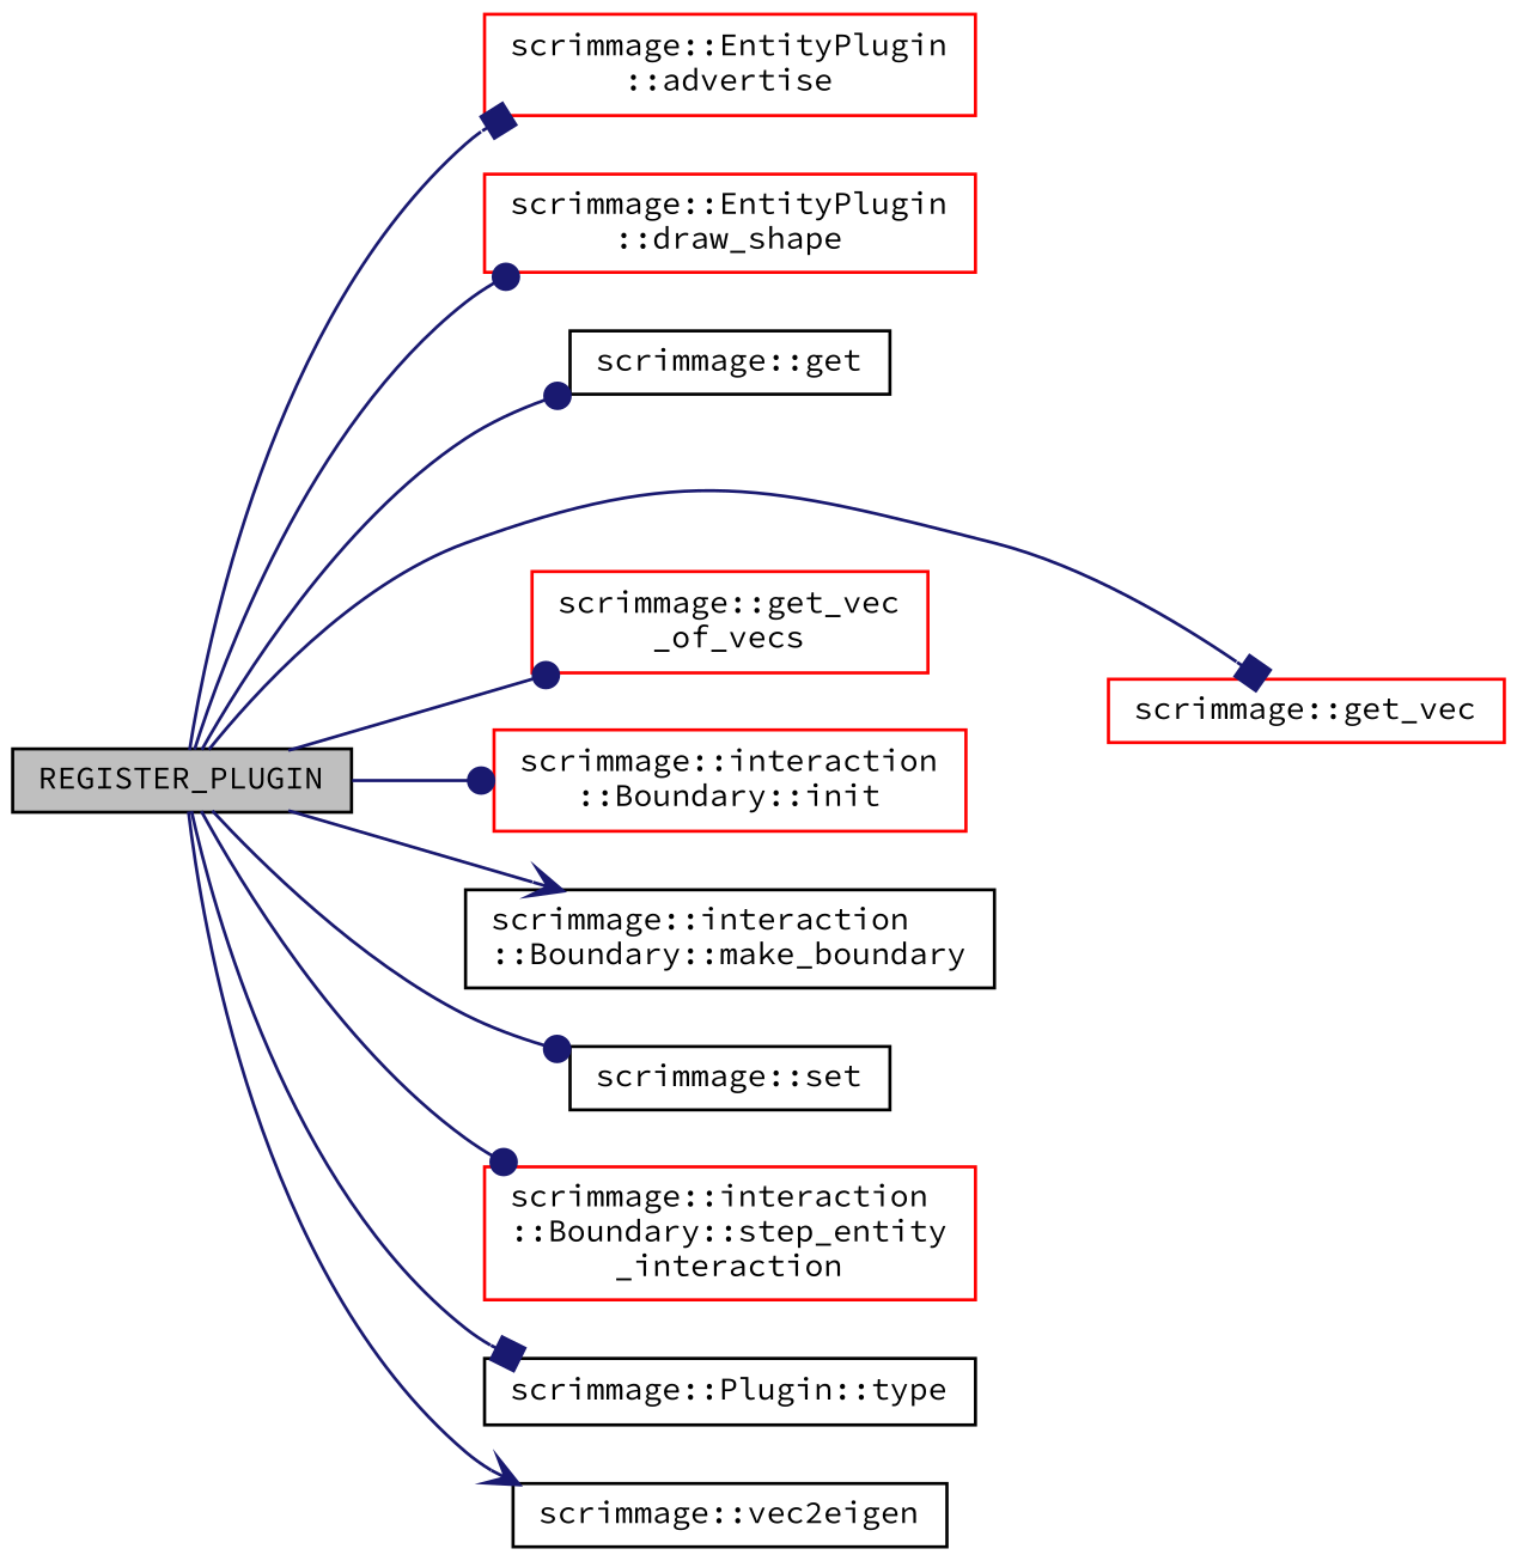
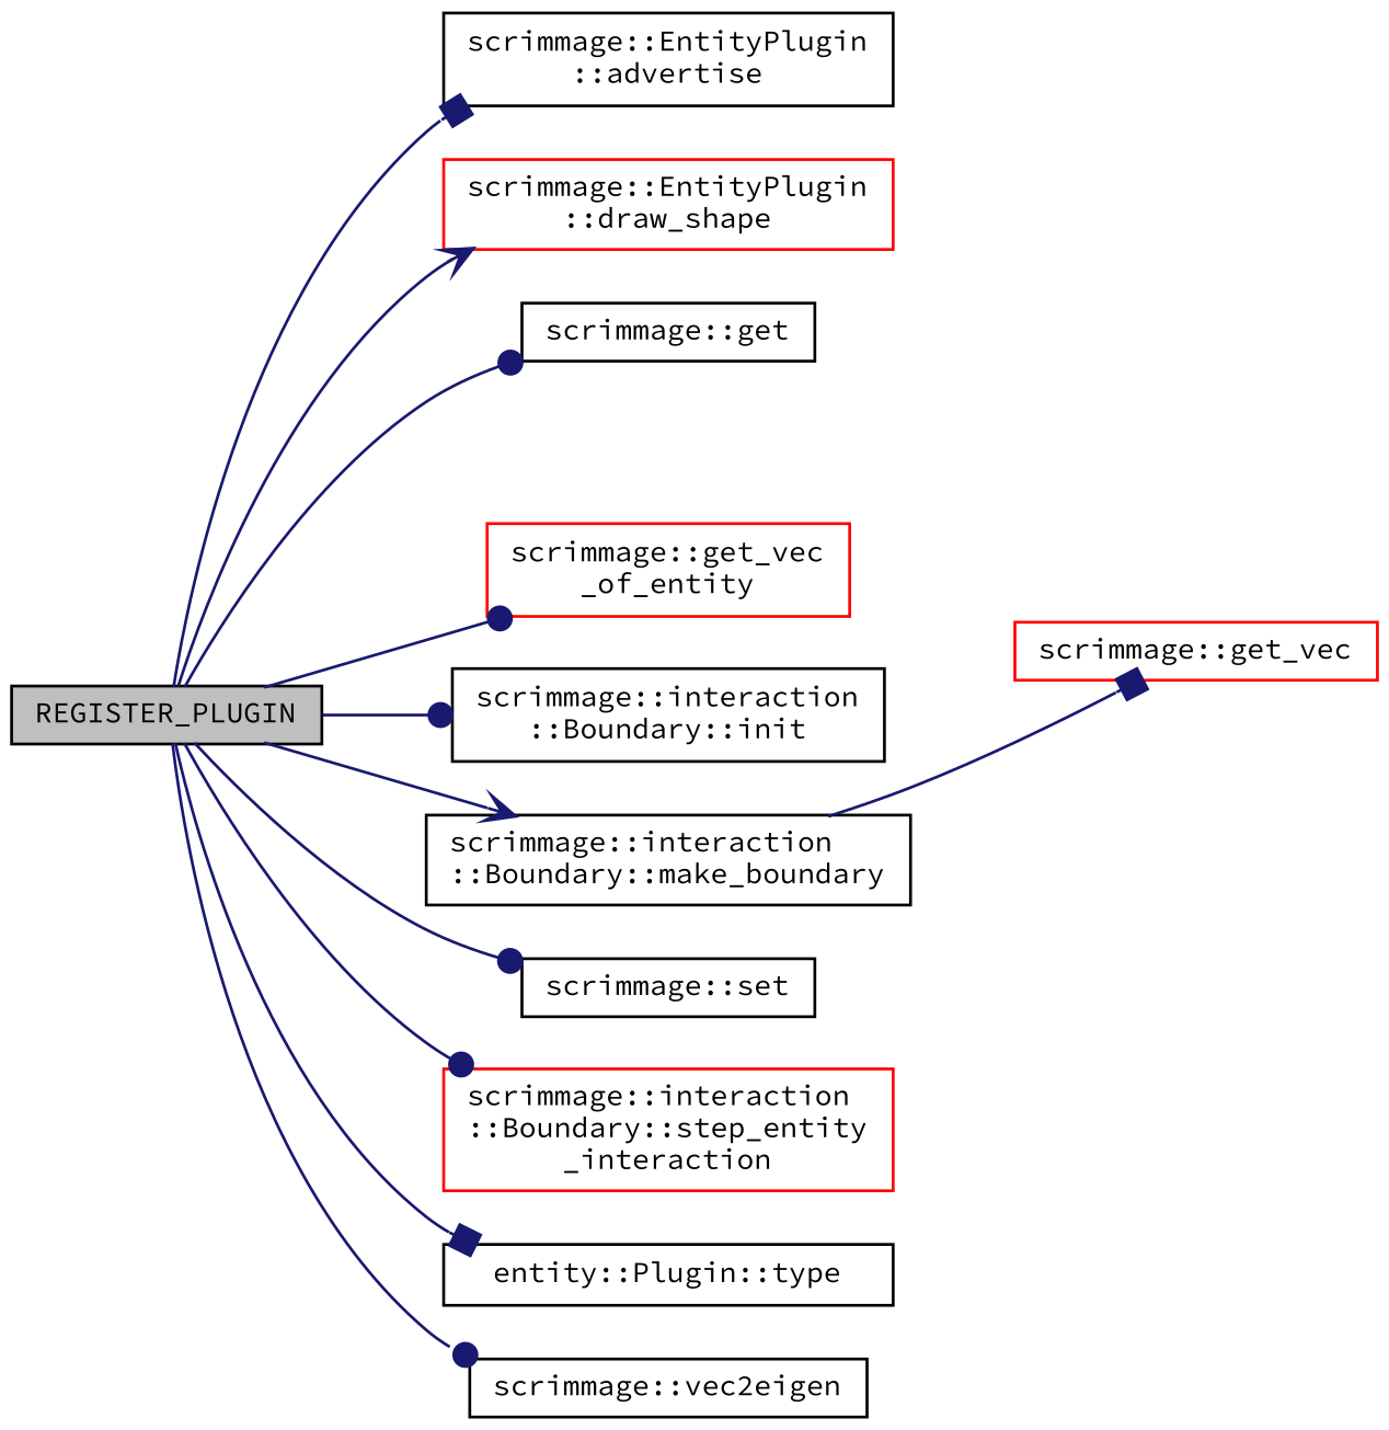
  digraph {
    fontname="Source Code Pro"
    rankdir=LR
    node [color=black fillcolor=white fontname="Source Code Pro" fontsize=10 shape=record style=filled]
    edge [arrowhead=dot color=midnightblue fontname="Source Code Pro" fontsize=10 labelfontname=Helvetica labelfontsize=10 style=solid]
    n1 [fillcolor=grey75 fontcolor=black height=0.2 label=REGISTER_PLUGIN width=0.4]
-   n2 [color=red height=0.2 label="scrimmage::EntityPlugin\l::advertise" width=0.4]
+   n2 [height=0.2 label="scrimmage::EntityPlugin\l::advertise" width=0.4]
    n3 [color=red height=0.2 label="scrimmage::EntityPlugin\l::draw_shape" width=0.4]
    n4 [height=0.2 label="scrimmage::get" width=0.4]
    n5 [color=red height=0.2 label="scrimmage::get_vec" width=0.4]
-   n6 [color=red height=0.2 label="scrimmage::get_vec\l_of_vecs" width=0.4]
-   n7 [color=red height=0.2 label="scrimmage::interaction\l::Boundary::init" width=0.4]
+   n6 [color=red height=0.2 label="scrimmage::get_vec\l_of_entity" width=0.4]
+   n7 [height=0.2 label="scrimmage::interaction\l::Boundary::init" width=0.4]
    n8 [height=0.2 label="scrimmage::interaction\l::Boundary::make_boundary" width=0.4]
    n9 [height=0.2 label="scrimmage::set" width=0.4]
    n10 [color=red height=0.2 label="scrimmage::interaction\l::Boundary::step_entity\l_interaction" width=0.4]
-   n11 [height=0.2 label="scrimmage::Plugin::type" width=0.4]
+   n11 [height=0.2 label="entity::Plugin::type" width=0.4]
    n12 [height=0.2 label="scrimmage::vec2eigen" width=0.4]
    n1 -> n2 [arrowhead=box]
-   n1 -> n3
+   n1 -> n3 [arrowhead=vee]
    n1 -> n4
-   n1 -> n5 [arrowhead=box]
+   n8 -> n5 [arrowhead=box]
    n1 -> n6
    n1 -> n7
    n1 -> n8 [arrowhead=vee]
    n1 -> n9
    n1 -> n10
    n1 -> n11 [arrowhead=box]
-   n1 -> n12 [arrowhead=vee]
+   n1 -> n12
  }
